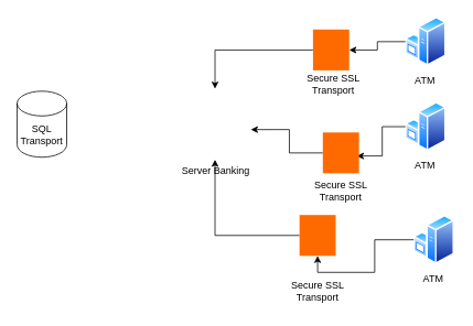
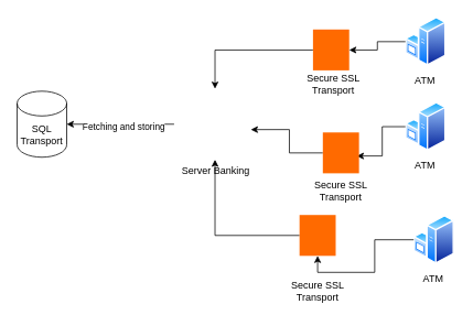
  <mxCell id="0" />
  <mxCell id="1" parent="0" />
  <mxCell id="2" value="SQL Transport" style="shape=cylinder3;whiteSpace=wrap;html=1;boundedLbl=1;backgroundOutline=1;size=15;" vertex="1" parent="1"><mxGeometry x="20" y="110" width="60" height="80" as="geometry" /></mxCell>
+ <mxCell id="3" style="edgeStyle=orthogonalEdgeStyle;rounded=0;orthogonalLoop=1;jettySize=auto;html=1;" edge="1" parent="1" source="5" target="2"><mxGeometry relative="1" as="geometry" /></mxCell>
+ <mxCell id="4" value="Fetching and storing" style="edgeLabel;html=1;align=center;verticalAlign=middle;resizable=0;points=[];" vertex="1" connectable="0" parent="3"><mxGeometry x="-0.048" y="2" relative="1" as="geometry"><mxPoint as="offset" /></mxGeometry></mxCell>
  <mxCell id="5" value="Server Banking" style="shape=mxgraph.signs.travel.bank;html=1;pointerEvents=1;fillColor=#FFFFFF;strokeColor=none;verticalLabelPosition=bottom;verticalAlign=top;align=center;" vertex="1" parent="1"><mxGeometry x="210" y="107" width="99" height="86" as="geometry" /></mxCell>
  <mxCell id="6" style="edgeStyle=orthogonalEdgeStyle;rounded=0;orthogonalLoop=1;jettySize=auto;html=1;" edge="1" parent="1" source="17" target="5"><mxGeometry relative="1" as="geometry" /></mxCell>
  <mxCell id="7" value="ATM&amp;nbsp;" style="image;aspect=fixed;perimeter=ellipsePerimeter;html=1;align=center;shadow=0;dashed=0;spacingTop=3;image=img/lib/active_directory/windows_server.svg;" vertex="1" parent="1"><mxGeometry x="490" y="20" width="49.2" height="60" as="geometry" /></mxCell>
  <mxCell id="8" value="ATM&amp;nbsp;" style="image;aspect=fixed;perimeter=ellipsePerimeter;html=1;align=center;shadow=0;dashed=0;spacingTop=3;image=img/lib/active_directory/windows_server.svg;" vertex="1" parent="1"><mxGeometry x="490" y="123" width="49.2" height="60" as="geometry" /></mxCell>
  <mxCell id="9" value="ATM&amp;nbsp;" style="image;aspect=fixed;perimeter=ellipsePerimeter;html=1;align=center;shadow=0;dashed=0;spacingTop=3;image=img/lib/active_directory/windows_server.svg;" vertex="1" parent="1"><mxGeometry x="500" y="260" width="49.2" height="60" as="geometry" /></mxCell>
  <mxCell id="10" style="edgeStyle=orthogonalEdgeStyle;rounded=0;orthogonalLoop=1;jettySize=auto;html=1;entryX=0.938;entryY=0.576;entryDx=0;entryDy=0;entryPerimeter=0;" edge="1" parent="1" source="15" target="5"><mxGeometry relative="1" as="geometry" /></mxCell>
  <mxCell id="11" style="edgeStyle=orthogonalEdgeStyle;rounded=0;orthogonalLoop=1;jettySize=auto;html=1;entryX=0.5;entryY=1;entryDx=0;entryDy=0;entryPerimeter=0;" edge="1" parent="1" source="13" target="5"><mxGeometry relative="1" as="geometry" /></mxCell>
  <mxCell id="12" value="" style="edgeStyle=orthogonalEdgeStyle;rounded=0;orthogonalLoop=1;jettySize=auto;html=1;entryX=0.5;entryY=1;entryDx=0;entryDy=0;entryPerimeter=0;" edge="1" parent="1" source="9" target="13"><mxGeometry relative="1" as="geometry"><mxPoint x="490" y="250" as="sourcePoint" /><mxPoint x="300" y="196" as="targetPoint" /></mxGeometry></mxCell>
  <mxCell id="13" value="" style="points=[];aspect=fixed;html=1;align=center;shadow=0;dashed=0;fillColor=#FF6A00;strokeColor=none;shape=mxgraph.alibaba_cloud.cas_ssl_central_authentication_service;" vertex="1" parent="1"><mxGeometry x="361.8" y="260" width="43.8" height="49.5" as="geometry" /></mxCell>
  <mxCell id="14" value="" style="edgeStyle=orthogonalEdgeStyle;rounded=0;orthogonalLoop=1;jettySize=auto;html=1;entryX=0.938;entryY=0.576;entryDx=0;entryDy=0;entryPerimeter=0;" edge="1" parent="1" source="8" target="15"><mxGeometry relative="1" as="geometry"><mxPoint x="490" y="153" as="sourcePoint" /><mxPoint x="343" y="160" as="targetPoint" /></mxGeometry></mxCell>
  <mxCell id="15" value="" style="points=[];aspect=fixed;html=1;align=center;shadow=0;dashed=0;fillColor=#FF6A00;strokeColor=none;shape=mxgraph.alibaba_cloud.cas_ssl_central_authentication_service;" vertex="1" parent="1"><mxGeometry x="390" y="160" width="43.8" height="49.5" as="geometry" /></mxCell>
  <mxCell id="16" value="" style="edgeStyle=orthogonalEdgeStyle;rounded=0;orthogonalLoop=1;jettySize=auto;html=1;" edge="1" parent="1" source="7" target="17"><mxGeometry relative="1" as="geometry"><mxPoint x="490" y="50" as="sourcePoint" /><mxPoint x="300" y="110" as="targetPoint" /></mxGeometry></mxCell>
  <mxCell id="17" value="" style="points=[];aspect=fixed;html=1;align=center;shadow=0;dashed=0;fillColor=#FF6A00;strokeColor=none;shape=mxgraph.alibaba_cloud.cas_ssl_central_authentication_service;" vertex="1" parent="1"><mxGeometry x="378.1" y="35.25" width="43.8" height="49.5" as="geometry" /></mxCell>
  <mxCell id="18" value="Secure SSL Transport" style="text;html=1;align=center;verticalAlign=middle;whiteSpace=wrap;rounded=0;" vertex="1" parent="1"><mxGeometry x="361.8" y="80" width="82" height="43" as="geometry" /></mxCell>
  <mxCell id="19" value="Secure SSL Transport" style="text;html=1;align=center;verticalAlign=middle;whiteSpace=wrap;rounded=0;" vertex="1" parent="1"><mxGeometry x="370.9" y="209.5" width="82" height="43" as="geometry" /></mxCell>
  <mxCell id="20" value="Secure SSL Transport" style="text;html=1;align=center;verticalAlign=middle;whiteSpace=wrap;rounded=0;" vertex="1" parent="1"><mxGeometry x="342.7" y="330" width="82" height="43" as="geometry" /></mxCell>
